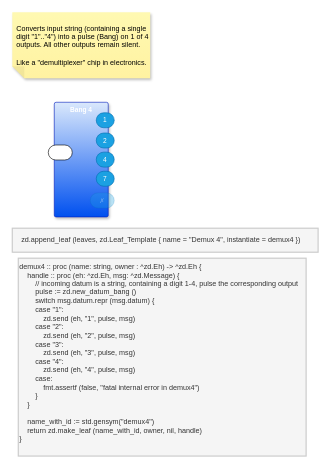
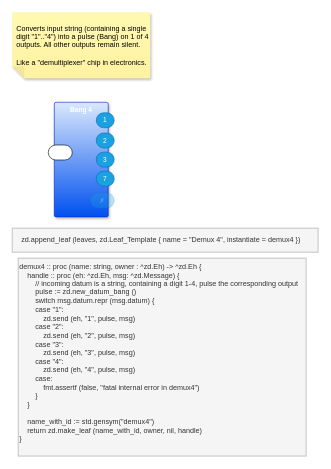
  <mxCell id="0" />
  <mxCell id="1" parent="0" />
  <mxCell id="2" value="Bang 4" style="rounded=1;whiteSpace=wrap;html=1;sketch=0;container=1;recursiveResize=0;verticalAlign=top;arcSize=6;fontStyle=1;autosize=0;points=[];absoluteArcSize=1;shadow=1;strokeColor=#001DBC;fillColor=#DAE8FC;fontColor=#ffffff;fontFamily=Helvetica;fontSize=11;gradientColor=#0050EF;" vertex="1" parent="1"><mxGeometry x="90" y="170" width="90" height="191.25" as="geometry"><mxRectangle x="-98" y="-1230" width="99" height="26" as="alternateBounds" /></mxGeometry></mxCell>
  <mxCell id="3" value="1" style="rounded=1;whiteSpace=wrap;html=1;sketch=0;points=[[0,0.5,0,0,0],[1,0.5,0,0,0]];fillColor=#1ba1e2;fontColor=#ffffff;strokeColor=#006EAF;arcSize=50;fontFamily=Helvetica;fontSize=11;" vertex="1" parent="2"><mxGeometry x="70" y="17.5" width="30" height="25" as="geometry" /></mxCell>
  <mxCell id="4" value="2" style="rounded=1;whiteSpace=wrap;html=1;sketch=0;points=[[0,0.5,0,0,0],[1,0.5,0,0,0]];fillColor=#1ba1e2;fontColor=#ffffff;strokeColor=#006EAF;arcSize=50;fontFamily=Helvetica;fontSize=11;" vertex="1" parent="2"><mxGeometry x="70" y="51.25" width="30" height="25" as="geometry" /></mxCell>
  <mxCell id="5" value="✗" style="rounded=1;whiteSpace=wrap;html=1;sketch=0;points=[[0,0.5,0,0,0],[1,0.5,0,0,0]];fillColor=#1ba1e2;fontColor=#ffffff;strokeColor=#006EAF;arcSize=50;opacity=30;textOpacity=30;fontFamily=Helvetica;fontSize=11;" vertex="1" parent="2"><mxGeometry x="60" y="151.25" width="40" height="25" as="geometry" /></mxCell>
  <mxCell id="6" value="7" style="rounded=1;whiteSpace=wrap;html=1;sketch=0;points=[[0,0.5,0,0,0],[1,0.5,0,0,0]];fillColor=#1ba1e2;fontColor=#ffffff;strokeColor=#006EAF;arcSize=50;fontFamily=Helvetica;fontSize=11;" vertex="1" parent="2"><mxGeometry x="70" y="115" width="30" height="25" as="geometry" /></mxCell>
- <mxCell id="7" value="4" style="rounded=1;whiteSpace=wrap;html=1;sketch=0;points=[[0,0.5,0,0,0],[1,0.5,0,0,0]];fillColor=#1ba1e2;fontColor=#ffffff;strokeColor=#006EAF;arcSize=50;fontFamily=Helvetica;fontSize=11;" vertex="1" parent="2"><mxGeometry x="70" y="83.13" width="30" height="25" as="geometry" /></mxCell>
+ <mxCell id="7" value="3" style="rounded=1;whiteSpace=wrap;html=1;sketch=0;points=[[0,0.5,0,0,0],[1,0.5,0,0,0]];fillColor=#1ba1e2;fontColor=#ffffff;strokeColor=#006EAF;arcSize=50;fontFamily=Helvetica;fontSize=11;" vertex="1" parent="2"><mxGeometry x="70" y="83.13" width="30" height="25" as="geometry" /></mxCell>
  <mxCell id="8" value="" style="rounded=1;whiteSpace=wrap;html=1;sketch=0;points=[[0,0.5,0,0,0],[1,0.5,0,0,0]];arcSize=50;fontFamily=Helvetica;fontSize=11;fontColor=default;" vertex="1" parent="2"><mxGeometry x="-10" y="71.25" width="40" height="25" as="geometry" /></mxCell>
  <mxCell id="9" value="&lt;div&gt;demux4 :: proc (name: string, owner : ^zd.Eh) -&amp;gt; ^zd.Eh {&lt;/div&gt;&lt;div&gt;&amp;nbsp; &amp;nbsp; handle :: proc (eh: ^zd.Eh, msg: ^zd.Message) {&lt;/div&gt;&lt;div&gt;&lt;span style=&quot;white-space: normal;&quot;&gt;&lt;span style=&quot;white-space:pre&quot;&gt;&#09;&lt;/span&gt;// incoming datum is a string, containing a digit 1-4, pulse the corresponding output&lt;/span&gt;&lt;/div&gt;&lt;div&gt;&lt;span style=&quot;white-space: normal;&quot;&gt;&lt;span style=&quot;white-space:pre&quot;&gt;&#09;&lt;/span&gt;pulse := zd.new_datum_bang ()&lt;/span&gt;&lt;/div&gt;&lt;div&gt;&lt;span style=&quot;white-space: normal;&quot;&gt;&lt;span style=&quot;white-space:pre&quot;&gt;&#09;&lt;/span&gt;switch msg.datum.repr (msg.datum) {&lt;/span&gt;&lt;/div&gt;&lt;div&gt;&lt;span style=&quot;white-space: normal;&quot;&gt;&lt;span style=&quot;white-space:pre&quot;&gt;&#09;&lt;/span&gt;case &quot;1&quot;:&lt;/span&gt;&lt;/div&gt;&lt;div&gt;&lt;span style=&quot;white-space: normal;&quot;&gt;&lt;span style=&quot;white-space:pre&quot;&gt;&#09;&lt;/span&gt;&amp;nbsp; &amp;nbsp; zd.send (eh, &quot;1&quot;, pulse, msg)&lt;/span&gt;&lt;/div&gt;&lt;div&gt;&lt;span style=&quot;white-space: normal;&quot;&gt;&lt;span style=&quot;white-space:pre&quot;&gt;&#09;&lt;/span&gt;case &quot;2&quot;:&lt;/span&gt;&lt;/div&gt;&lt;div&gt;&lt;span style=&quot;white-space: normal;&quot;&gt;&lt;span style=&quot;white-space:pre&quot;&gt;&#09;&lt;/span&gt;&amp;nbsp; &amp;nbsp; zd.send (eh, &quot;2&quot;, pulse, msg)&lt;/span&gt;&lt;/div&gt;&lt;div&gt;&lt;span style=&quot;white-space: normal;&quot;&gt;&lt;span style=&quot;white-space:pre&quot;&gt;&#09;&lt;/span&gt;case &quot;3&quot;:&lt;/span&gt;&lt;/div&gt;&lt;div&gt;&lt;span style=&quot;white-space: normal;&quot;&gt;&lt;span style=&quot;white-space:pre&quot;&gt;&#09;&lt;/span&gt;&amp;nbsp; &amp;nbsp; zd.send (eh, &quot;3&quot;, pulse, msg)&lt;/span&gt;&lt;/div&gt;&lt;div&gt;&lt;span style=&quot;white-space: normal;&quot;&gt;&lt;span style=&quot;white-space:pre&quot;&gt;&#09;&lt;/span&gt;case &quot;4&quot;:&lt;/span&gt;&lt;/div&gt;&lt;div&gt;&lt;span style=&quot;white-space: normal;&quot;&gt;&lt;span style=&quot;white-space:pre&quot;&gt;&#09;&lt;/span&gt;&amp;nbsp; &amp;nbsp; zd.send (eh, &quot;4&quot;, pulse, msg)&lt;/span&gt;&lt;/div&gt;&lt;div&gt;&amp;nbsp; &amp;nbsp; &amp;nbsp; &amp;nbsp; case:&lt;/div&gt;&lt;div&gt;&lt;span style=&quot;white-space: normal;&quot;&gt;&lt;span style=&quot;white-space:pre&quot;&gt;&#09;&lt;/span&gt;&amp;nbsp; &amp;nbsp; fmt.assertf (false, &quot;fatal internal error in demux4&quot;)&lt;/span&gt;&lt;/div&gt;&lt;div&gt;&lt;span style=&quot;white-space: normal;&quot;&gt;&lt;span style=&quot;white-space:pre&quot;&gt;&#09;&lt;/span&gt;}&lt;/span&gt;&lt;/div&gt;&lt;div&gt;&amp;nbsp; &amp;nbsp; }&lt;/div&gt;&lt;div&gt;&amp;nbsp; &amp;nbsp;&amp;nbsp;&lt;/div&gt;&lt;div&gt;&amp;nbsp; &amp;nbsp; name_with_id := std.gensym(&quot;demux4&quot;)&lt;/div&gt;&lt;div&gt;&amp;nbsp; &amp;nbsp; return zd.make_leaf (name_with_id, owner, nil, handle)&lt;/div&gt;&lt;div&gt;}&lt;/div&gt;&lt;div&gt;&lt;br&gt;&lt;/div&gt;" style="rounded=0;whiteSpace=wrap;html=1;align=left;strokeWidth=2;shadow=0;textShadow=0;glass=0;fillColor=#f5f5f5;strokeColor=#CCCCCC;fontColor=#333333;" vertex="1" parent="1"><mxGeometry x="30" y="430" width="480" height="330" as="geometry" /></mxCell>
  <mxCell id="10" value="Converts input string (containing a single digit &quot;1&quot;..&quot;4&quot;) into a pulse (Bang) on 1 of 4 outputs. All other outputs remain silent.&lt;div&gt;&lt;br&gt;&lt;/div&gt;&lt;div&gt;Like a &quot;demultiplexer&quot; chip in electronics.&lt;/div&gt;" style="shape=note;whiteSpace=wrap;html=1;backgroundOutline=1;fontColor=#000000;darkOpacity=0.05;fillColor=#FFF9B2;strokeColor=none;fillStyle=solid;direction=west;gradientDirection=north;gradientColor=#FFF2A1;shadow=1;size=20;pointerEvents=1;align=left;spacingLeft=5;" vertex="1" parent="1"><mxGeometry x="20" y="20" width="230" height="110" as="geometry" /></mxCell>
  <mxCell id="11" value="&lt;div&gt;&amp;nbsp; &amp;nbsp; zd.append_leaf (leaves, zd.Leaf_Template { name = &quot;Demux 4&quot;, instantiate = demux4 })&lt;/div&gt;" style="rounded=0;whiteSpace=wrap;html=1;align=left;strokeWidth=2;shadow=0;textShadow=0;glass=0;fillColor=#f5f5f5;strokeColor=#CCCCCC;fontColor=#333333;verticalAlign=middle;" vertex="1" parent="1"><mxGeometry x="20" y="380" width="510" height="40" as="geometry" /></mxCell>
